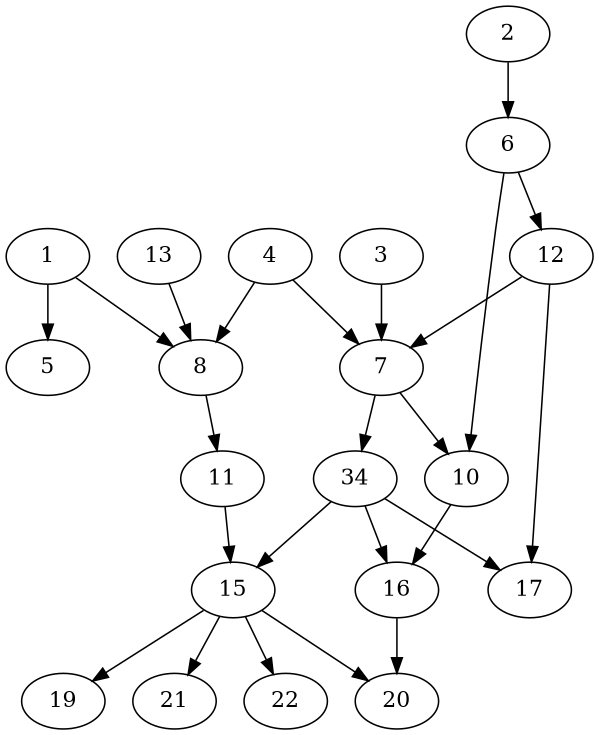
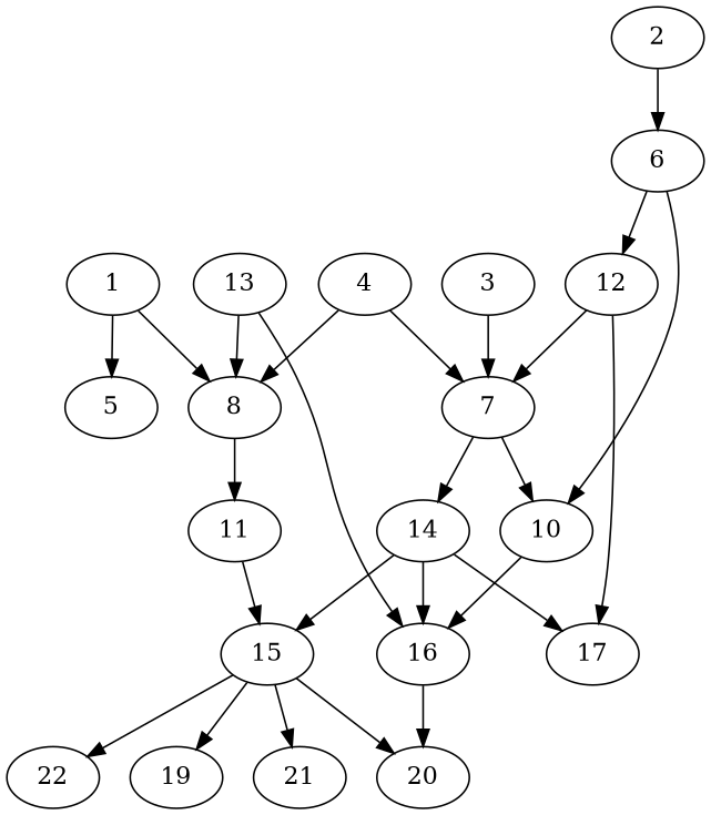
  digraph {
    node [alpha=0.08]
    1 [expect_size=331571224047152791552]
    5 [alpha=0.19 expect_size=6042497926485818]
    8 [alpha=0.10 expect_size=31576596758697576]
    11 [alpha=0.06 expect_size=42180569640053744]
    15 [expect_size=86172522659141712]
    13 [alpha=0.06 expect_size=36489646709713928192]
    16 [alpha=0.17 expect_size=6195739586285521]
    2 [alpha=0.15 expect_size=521911101300145600]
    6 [alpha=0.12 expect_size=145419323395390336]
    10 [alpha=0.02 expect_size=475434464579917185024]
    12 [alpha=0.11 expect_size=141133683742465851392]
    7 [alpha=0.05 expect_size=766417471792454272]
    17 [alpha=0.00 expect_size=403371163252007370752]
    3 [alpha=0.17 expect_size=11278509798196074]
-   14 [alpha=0.05 expect_size=306532201569223442432 label=34]
+   14 [alpha=0.05 expect_size=306532201569223442432]
    4 [alpha=0.04 expect_size=210832217520948117504]
    19 [alpha=0.10 expect_size=67068606734126809088]
    20 [alpha=0.13 expect_size=404436989842122866688]
    21 [alpha=0.11 expect_size=2224619930202476]
    22 [alpha=0.01 expect_size=1461962521433919744]
    1 -> 5
    1 -> 8
    8 -> 11
    11 -> 15
    15 -> 19
    15 -> 20
    15 -> 21
    15 -> 22
    13 -> 8
+   13 -> 16
    16 -> 20
    2 -> 6
    6 -> 10
    6 -> 12
    10 -> 16
    12 -> 7
    12 -> 17
    7 -> 10
    7 -> 14
    3 -> 7
    14 -> 15
    14 -> 16
    14 -> 17
    4 -> 8
    4 -> 7
  }
